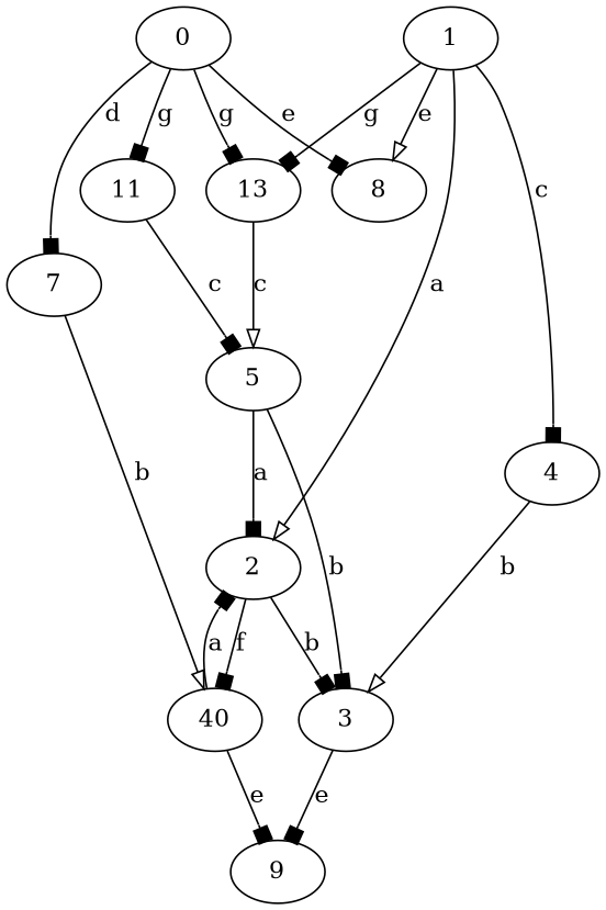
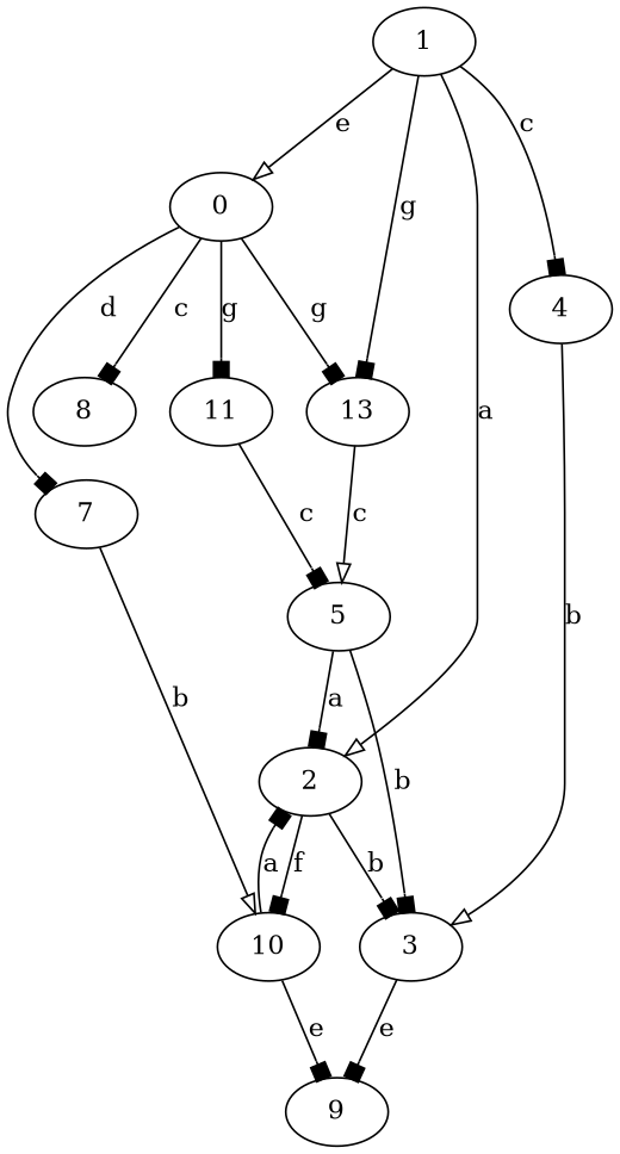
  strict digraph {
    edge [arrowhead=box]
    1
    2
    4
    8
    13
    3
-   10 [label=40]
+   10
    5
    9
    7
    11
    0
    1 -> 2 [arrowhead=onormal label=a]
    1 -> 4 [label=c]
-   1 -> 8 [arrowhead=onormal label=e]
+   1 -> 0 [arrowhead=onormal label=e]
    1 -> 13 [label=g]
    2 -> 3 [label=b]
    2 -> 10 [label=f]
    4 -> 3 [arrowhead=onormal label=b]
    13 -> 5 [arrowhead=onormal label=c]
    3 -> 9 [label=e]
    10 -> 2 [label=a]
    10 -> 9 [label=e]
    5 -> 2 [label=a]
    5 -> 3 [label=b]
    7 -> 10 [arrowhead=onormal label=b]
    11 -> 5 [label=c]
-   0 -> 8 [label=e]
+   0 -> 8 [label=c]
    0 -> 13 [label=g]
    0 -> 7 [label=d]
    0 -> 11 [label=g]
  }
